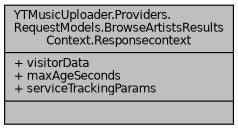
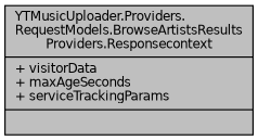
  digraph {
-   n1 [color=black fillcolor=grey75 fontcolor=black fontname=Helvetica fontsize=10 height=0.2 label="{YTMusicUploader.Providers.\lRequestModels.BrowseArtistsResults\lContext.Responsecontext\n|+ visitorData\l+ maxAgeSeconds\l+ serviceTrackingParams\l|}" shape=record style=filled width=0.4]
+   n1 [color=black fillcolor=grey75 fontcolor=black fontname=Helvetica fontsize=10 height=0.2 label="{YTMusicUploader.Providers.\lRequestModels.BrowseArtistsResults\lProviders.Responsecontext\n|+ visitorData\l+ maxAgeSeconds\l+ serviceTrackingParams\l|}" shape=record style=filled width=0.4]
  }
